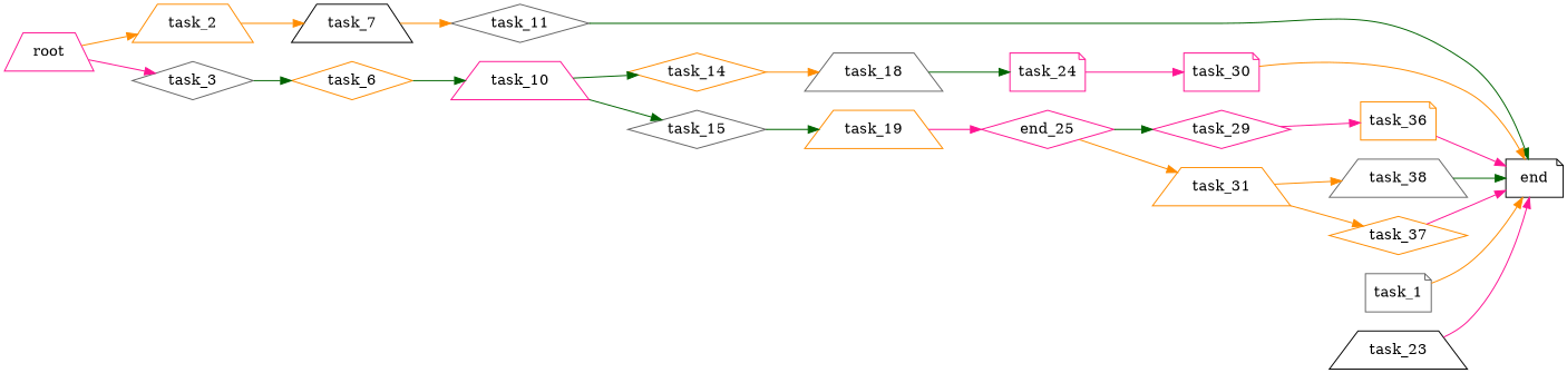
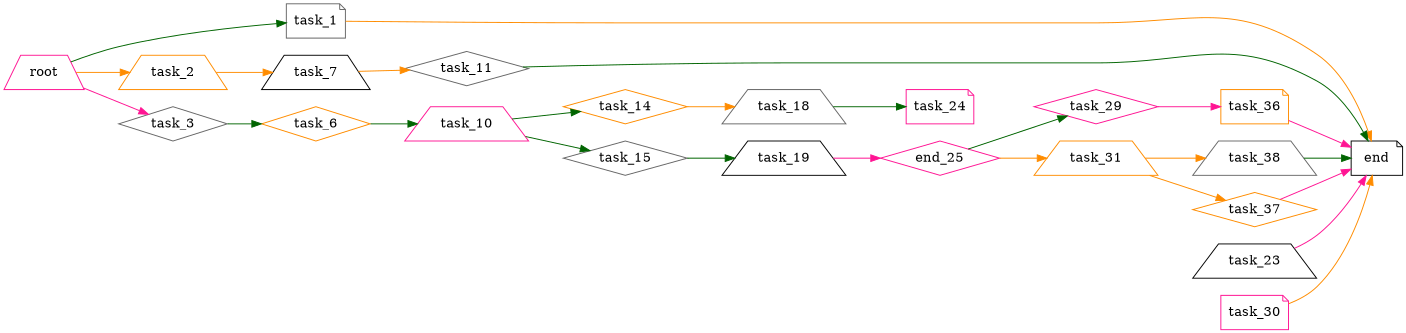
  digraph {
    rankdir=LR
    node [color=deeppink shape=trapezium]
    edge [color=darkgreen]
    root
    task_1 [color=gray40 shape=note]
    task_2 [color=darkorange]
    task_3 [color=gray40 shape=diamond]
    end [color=black shape=note]
    task_7 [color=black]
    task_6 [color=darkorange shape=diamond]
    task_11 [color=gray40 shape=diamond]
    task_10
    task_14 [color=darkorange shape=diamond]
    task_15 [color=gray40 shape=diamond]
    task_18 [color=gray40]
-   task_19 [color=darkorange]
+   task_19 [color=black]
    task_24 [shape=note]
    n15 [label=end_25 shape=diamond]
    task_23 [color=black]
    task_30 [shape=note]
    task_29 [shape=diamond]
    task_31 [color=darkorange]
    task_36 [color=darkorange shape=note]
    n21 [color=gray40 label=task_38]
    task_37 [color=darkorange shape=diamond]
+   root -> task_1
    root -> task_2 [color=darkorange]
    root -> task_3 [color=deeppink]
    task_1 -> end [color=darkorange]
    task_2 -> task_7 [color=darkorange]
    task_3 -> task_6
    task_7 -> task_11 [color=darkorange]
    task_6 -> task_10
    task_11 -> end
    task_10 -> task_14
    task_10 -> task_15
    task_14 -> task_18 [color=darkorange]
    task_15 -> task_19
    task_18 -> task_24
    task_19 -> n15 [color=deeppink]
-   task_24 -> task_30 [color=deeppink]
    n15 -> task_29
    n15 -> task_31 [color=darkorange]
    task_23 -> end [color=deeppink]
    task_30 -> end [color=darkorange]
    task_29 -> task_36 [color=deeppink]
    task_31 -> n21 [color=darkorange]
    task_31 -> task_37 [color=darkorange]
    task_36 -> end [color=deeppink]
    n21 -> end
    task_37 -> end [color=deeppink]
  }
